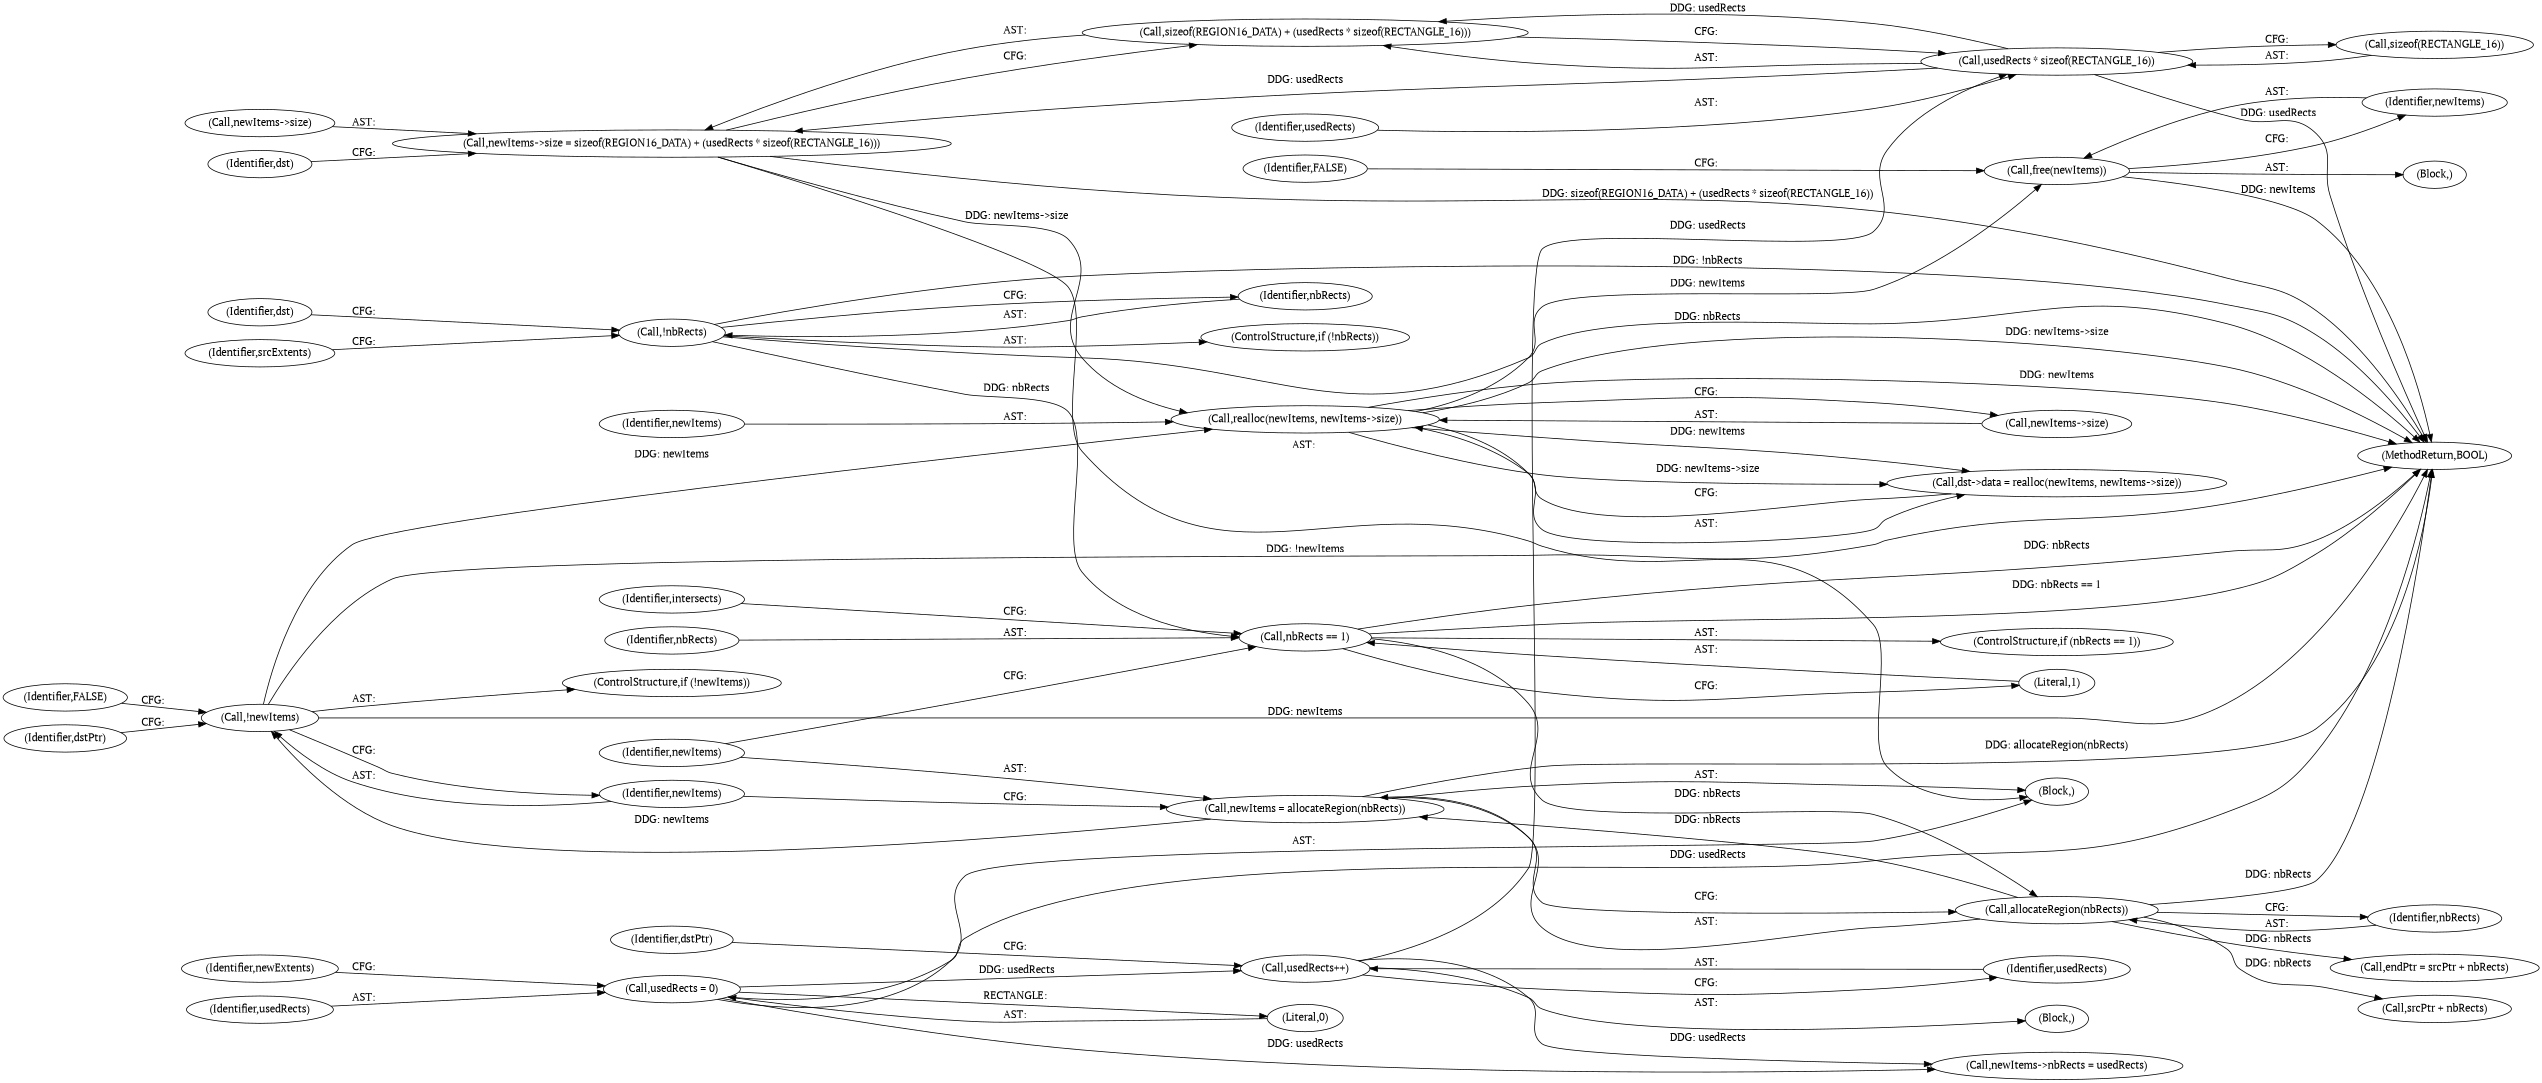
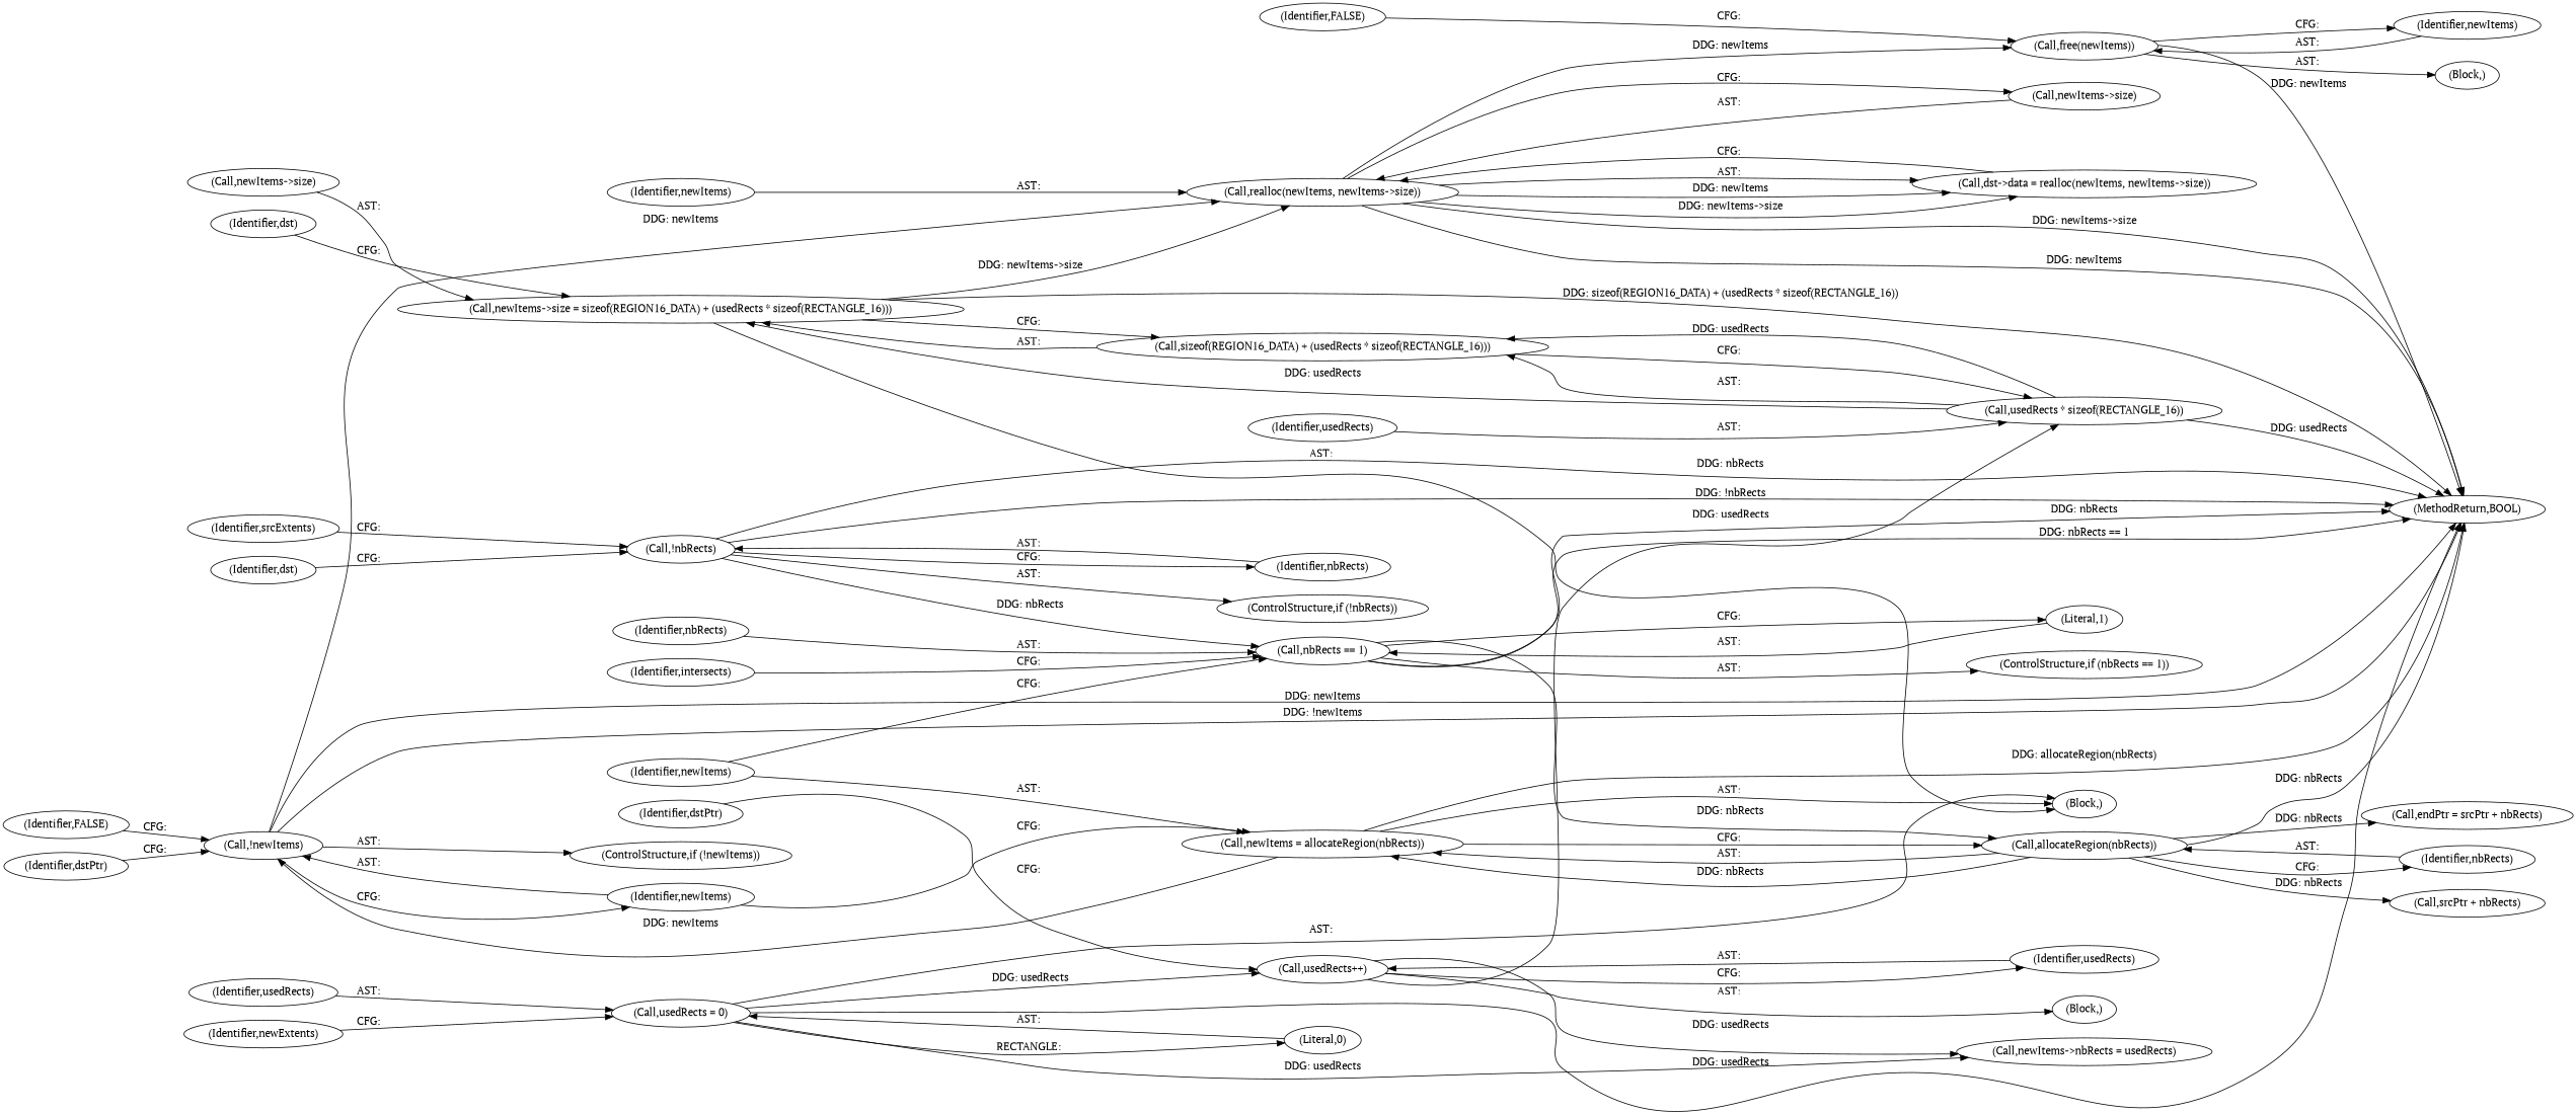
  digraph {
    fontname="PT Serif"
    rankdir=LR
    node [fontname="PT Serif"]
    edge [fontname="PT Serif"]
    n1 [label="(Call,free(newItems))"]
    n2 [label="(MethodReturn,BOOL)"]
    n3 [label="(Identifier,newItems)"]
    n4 [label="(Block,)"]
    n5 [label="(Call,realloc(newItems, newItems->size))"]
    n6 [label="(Call,newItems->size)"]
    n7 [label="(Call,dst->data = realloc(newItems, newItems->size))"]
    n8 [label="(Call,!newItems)"]
    n9 [label="(ControlStructure,if (!newItems))"]
    n10 [label="(Identifier,newItems)"]
    n11 [label="(Call,newItems = allocateRegion(nbRects))"]
    n12 [label="(Call,allocateRegion(nbRects))"]
    n13 [label="(Block,)"]
    n14 [label="(Call,srcPtr + nbRects)"]
    n15 [label="(Call,endPtr = srcPtr + nbRects)"]
    n16 [label="(Identifier,nbRects)"]
    n17 [label="(Call,nbRects == 1)"]
    n18 [label="(ControlStructure,if (nbRects == 1))"]
    n19 [label="(Literal,1)"]
    n20 [label="(Call,!nbRects)"]
    n21 [label="(ControlStructure,if (!nbRects))"]
    n22 [label="(Identifier,nbRects)"]
    n23 [label="(Call,newItems->size = sizeof(REGION16_DATA) + (usedRects * sizeof(RECTANGLE_16)))"]
    n24 [label="(Call,sizeof(REGION16_DATA) + (usedRects * sizeof(RECTANGLE_16)))"]
    n25 [label="(Call,usedRects * sizeof(RECTANGLE_16))"]
-   n26 [label="(Call,sizeof(RECTANGLE_16))"]
    n27 [label="(Call,usedRects++)"]
    n28 [label="(Identifier,usedRects)"]
    n29 [label="(Call,newItems->nbRects = usedRects)"]
    n30 [label="(Block,)"]
    n31 [label="(Call,usedRects = 0)"]
    n32 [label="(Literal,0)"]
    n33 [label="(Identifier,usedRects)"]
    n34 [label="(Identifier,newExtents)"]
    n35 [label="(Identifier,usedRects)"]
    n36 [label="(Call,newItems->size)"]
    n37 [label="(Identifier,nbRects)"]
    n38 [label="(Identifier,dst)"]
    n39 [label="(Identifier,dst)"]
    n40 [label="(Identifier,srcExtents)"]
    n41 [label="(Identifier,newItems)"]
    n42 [label="(Identifier,FALSE)"]
    n43 [label="(Identifier,FALSE)"]
    n44 [label="(Identifier,newItems)"]
    n45 [label="(Identifier,intersects)"]
    n46 [label="(Identifier,dstPtr)"]
    n47 [label="(Identifier,dstPtr)"]
    n1 -> n2 [label="DDG: newItems"]
    n1 -> n3 [label="CFG: "]
    n1 -> n4 [label="AST: "]
    n3 -> n1 [label="AST: "]
    n5 -> n1 [label="DDG: newItems"]
    n5 -> n2 [label="DDG: newItems"]
    n5 -> n2 [label="DDG: newItems->size"]
    n5 -> n6 [label="CFG: "]
    n5 -> n7 [label="AST: "]
    n5 -> n7 [label="DDG: newItems"]
    n5 -> n7 [label="DDG: newItems->size"]
    n6 -> n5 [label="AST: "]
    n7 -> n5 [label="CFG: "]
    n8 -> n2 [label="DDG: newItems"]
    n8 -> n2 [label="DDG: !newItems"]
    n8 -> n5 [label="DDG: newItems"]
    n8 -> n9 [label="AST: "]
    n8 -> n10 [label="CFG: "]
    n10 -> n8 [label="AST: "]
    n10 -> n11 [label="CFG: "]
    n11 -> n2 [label="DDG: allocateRegion(nbRects)"]
    n11 -> n8 [label="DDG: newItems"]
    n11 -> n12 [label="CFG: "]
    n11 -> n13 [label="AST: "]
    n12 -> n2 [label="DDG: nbRects"]
    n12 -> n11 [label="AST: "]
    n12 -> n11 [label="DDG: nbRects"]
    n12 -> n14 [label="DDG: nbRects"]
    n12 -> n15 [label="DDG: nbRects"]
    n12 -> n16 [label="CFG: "]
    n16 -> n12 [label="AST: "]
    n17 -> n2 [label="DDG: nbRects"]
    n17 -> n2 [label="DDG: nbRects == 1"]
    n17 -> n12 [label="DDG: nbRects"]
    n17 -> n18 [label="AST: "]
    n17 -> n19 [label="CFG: "]
    n19 -> n17 [label="AST: "]
    n20 -> n2 [label="DDG: nbRects"]
    n20 -> n2 [label="DDG: !nbRects"]
    n20 -> n17 [label="DDG: nbRects"]
    n20 -> n21 [label="AST: "]
    n20 -> n22 [label="CFG: "]
    n22 -> n20 [label="AST: "]
    n23 -> n2 [label="DDG: sizeof(REGION16_DATA) + (usedRects * sizeof(RECTANGLE_16))"]
    n23 -> n5 [label="DDG: newItems->size"]
    n23 -> n13 [label="AST: "]
    n23 -> n24 [label="CFG: "]
    n24 -> n23 [label="AST: "]
    n24 -> n25 [label="CFG: "]
    n25 -> n2 [label="DDG: usedRects"]
    n25 -> n23 [label="DDG: usedRects"]
    n25 -> n24 [label="AST: "]
    n25 -> n24 [label="DDG: usedRects"]
-   n25 -> n26 [label="CFG: "]
-   n26 -> n25 [label="AST: "]
    n27 -> n25 [label="DDG: usedRects"]
    n27 -> n28 [label="CFG: "]
    n27 -> n29 [label="DDG: usedRects"]
    n27 -> n30 [label="AST: "]
    n28 -> n27 [label="AST: "]
    n31 -> n2 [label="DDG: usedRects"]
    n31 -> n13 [label="AST: "]
    n31 -> n27 [label="DDG: usedRects"]
    n31 -> n29 [label="DDG: usedRects"]
    n31 -> n32 [label="RECTANGLE: "]
    n32 -> n31 [label="AST: "]
    n33 -> n25 [label="AST: "]
    n34 -> n31 [label="CFG: "]
    n35 -> n31 [label="AST: "]
    n36 -> n23 [label="AST: "]
    n37 -> n17 [label="AST: "]
    n38 -> n23 [label="CFG: "]
    n39 -> n20 [label="CFG: "]
    n40 -> n20 [label="CFG: "]
    n41 -> n11 [label="AST: "]
    n41 -> n17 [label="CFG: "]
    n42 -> n8 [label="CFG: "]
    n43 -> n1 [label="CFG: "]
    n44 -> n5 [label="AST: "]
    n45 -> n17 [label="CFG: "]
    n46 -> n27 [label="CFG: "]
    n47 -> n8 [label="CFG: "]
  }
